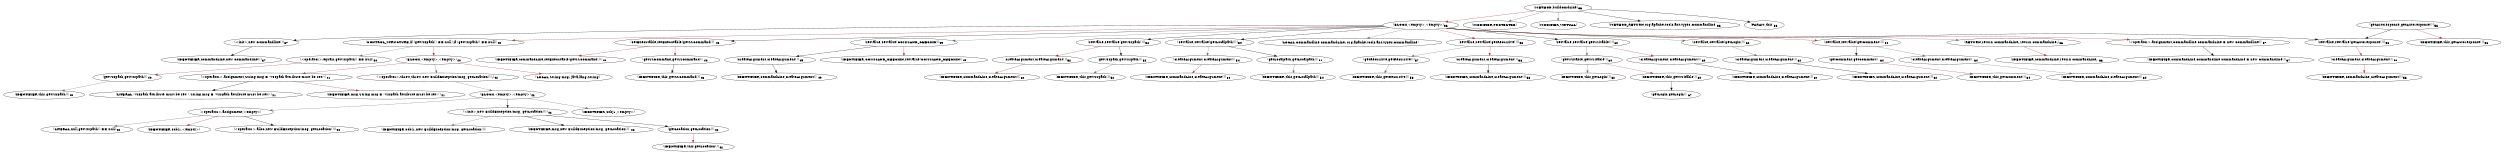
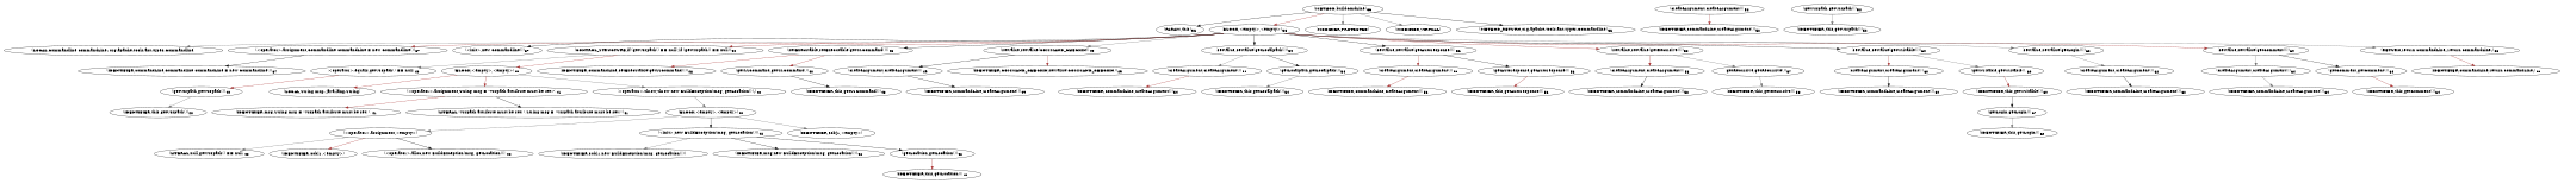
  digraph {
    edge [color=black]
    n1 [label=<(METHOD,buildCmdLine)<SUB>36</SUB>>]
    n2 [label=<(PARAM,this)<SUB>36</SUB>>]
    n3 [label=<(BLOCK,&lt;empty&gt;,&lt;empty&gt;)<SUB>36</SUB>>]
    n4 [label=<(MODIFIER,PROTECTED)>]
    n5 [label=<(MODIFIER,VIRTUAL)>]
    n6 [label=<(METHOD_RETURN,org.apache.tools.ant.types.Commandline)<SUB>36</SUB>>]
    n7 [label=<(LOCAL,Commandline commandLine: org.apache.tools.ant.types.Commandline)>]
    n8 [label=<(&lt;operator&gt;.assignment,Commandline commandLine = new Commandline())<SUB>37</SUB>>]
    n9 [label=<(&lt;init&gt;,new Commandline())<SUB>37</SUB>>]
    n10 [label=<(CONTROL_STRUCTURE,if (getVsspath() == null),if (getVsspath() == null))<SUB>40</SUB>>]
    n11 [label=<(setExecutable,setExecutable(getSSCommand()))<SUB>48</SUB>>]
    n12 [label=<(setValue,setValue(COMMAND_CHECKIN))<SUB>49</SUB>>]
-   n13 [label=<(setValue,setValue(getVsspath()))<SUB>52</SUB>>]
    n14 [label=<(setValue,setValue(getLocalpath()))<SUB>54</SUB>>]
    n15 [label=<(setValue,setValue(getAutoresponse()))<SUB>56</SUB>>]
    n16 [label=<(setValue,setValue(getRecursive()))<SUB>58</SUB>>]
    n17 [label=<(setValue,setValue(getWritable()))<SUB>60</SUB>>]
    n18 [label=<(setValue,setValue(getLogin()))<SUB>62</SUB>>]
    n19 [label=<(setValue,setValue(getComment()))<SUB>64</SUB>>]
    n20 [label=<(RETURN,return commandLine;,return commandLine;)<SUB>66</SUB>>]
    n21 [label=<(IDENTIFIER,commandLine,Commandline commandLine = new Commandline())<SUB>37</SUB>>]
-   n22 [label=<(IDENTIFIER,commandLine,new Commandline())<SUB>37</SUB>>]
    n23 [label=<(&lt;operator&gt;.equals,getVsspath() == null)<SUB>40</SUB>>]
    n24 [label=<(BLOCK,&lt;empty&gt;,&lt;empty&gt;)<SUB>40</SUB>>]
    n25 [label=<(IDENTIFIER,commandLine,setExecutable(getSSCommand()))<SUB>48</SUB>>]
    n26 [label=<(getSSCommand,getSSCommand())<SUB>40</SUB>>]
    n27 [label=<(createArgument,createArgument())<SUB>49</SUB>>]
    n28 [label=<(IDENTIFIER,COMMAND_CHECKIN,setValue(COMMAND_CHECKIN))<SUB>49</SUB>>]
    n29 [label=<(createArgument,createArgument())<SUB>52</SUB>>]
    n30 [label=<(getVsspath,getVsspath())<SUB>52</SUB>>]
    n31 [label=<(createArgument,createArgument())<SUB>54</SUB>>]
    n32 [label=<(getLocalpath,getLocalpath())<SUB>54</SUB>>]
    n33 [label=<(createArgument,createArgument())<SUB>56</SUB>>]
    n34 [label=<(getAutoresponse,getAutoresponse())<SUB>56</SUB>>]
    n35 [label=<(createArgument,createArgument())<SUB>58</SUB>>]
    n36 [label=<(getRecursive,getRecursive())<SUB>57</SUB>>]
    n37 [label=<(createArgument,createArgument())<SUB>60</SUB>>]
    n38 [label=<(getWritable,getWritable())<SUB>60</SUB>>]
    n39 [label=<(createArgument,createArgument())<SUB>62</SUB>>]
    n40 [label=<(createArgument,createArgument())<SUB>64</SUB>>]
    n41 [label=<(getComment,getComment())<SUB>64</SUB>>]
    n42 [label=<(IDENTIFIER,commandLine,return commandLine;)<SUB>66</SUB>>]
    n43 [label=<(getVsspath,getVsspath())<SUB>40</SUB>>]
    n44 [label=<(LOCAL,String msg: java.lang.String)>]
    n45 [label=<(&lt;operator&gt;.assignment,String msg = &quot;vsspath attribute must be set!&quot;)<SUB>41</SUB>>]
    n46 [label=<(&lt;operator&gt;.throw,throw new BuildException(msg, getLocation());)<SUB>42</SUB>>]
    n47 [label=<(IDENTIFIER,this,getVsspath())<SUB>40</SUB>>]
    n48 [label=<(LITERAL,null,getVsspath() == null)<SUB>40</SUB>>]
    n49 [label=<(IDENTIFIER,msg,String msg = &quot;vsspath attribute must be set!&quot;)<SUB>41</SUB>>]
    n50 [label=<(LITERAL,&quot;vsspath attribute must be set!&quot;,String msg = &quot;vsspath attribute must be set!&quot;)<SUB>41</SUB>>]
    n51 [label=<(BLOCK,&lt;empty&gt;,&lt;empty&gt;)<SUB>42</SUB>>]
    n52 [label=<(&lt;operator&gt;.assignment,&lt;empty&gt;)>]
    n53 [label=<(&lt;init&gt;,new BuildException(msg, getLocation()))<SUB>42</SUB>>]
    n54 [label=<(IDENTIFIER,$obj1,&lt;empty&gt;)>]
    n55 [label=<(IDENTIFIER,$obj1,&lt;empty&gt;)>]
    n56 [label=<(&lt;operator&gt;.alloc,new BuildException(msg, getLocation()))<SUB>40</SUB>>]
    n57 [label=<(IDENTIFIER,$obj1,new BuildException(msg, getLocation()))>]
    n58 [label=<(IDENTIFIER,msg,new BuildException(msg, getLocation()))<SUB>42</SUB>>]
    n59 [label=<(getLocation,getLocation())<SUB>42</SUB>>]
    n60 [label=<(IDENTIFIER,this,getLocation())<SUB>42</SUB>>]
    n61 [label=<(IDENTIFIER,this,getSSCommand())<SUB>48</SUB>>]
    n62 [label=<(IDENTIFIER,commandLine,createArgument())<SUB>49</SUB>>]
    n63 [label=<(IDENTIFIER,commandLine,createArgument())<SUB>52</SUB>>]
    n64 [label=<(IDENTIFIER,this,getVsspath())<SUB>52</SUB>>]
    n65 [label=<(IDENTIFIER,commandLine,createArgument())<SUB>54</SUB>>]
    n66 [label=<(IDENTIFIER,this,getLocalpath())<SUB>54</SUB>>]
    n67 [label=<(IDENTIFIER,commandLine,createArgument())<SUB>56</SUB>>]
    n68 [label=<(IDENTIFIER,this,getAutoresponse())<SUB>56</SUB>>]
    n69 [label=<(IDENTIFIER,commandLine,createArgument())<SUB>58</SUB>>]
    n70 [label=<(IDENTIFIER,this,getRecursive())<SUB>58</SUB>>]
    n71 [label=<(IDENTIFIER,commandLine,createArgument())<SUB>60</SUB>>]
    n72 [label=<(IDENTIFIER,this,getWritable())<SUB>60</SUB>>]
    n73 [label=<(getLogin,getLogin())<SUB>67</SUB>>]
    n74 [label=<(IDENTIFIER,commandLine,createArgument())<SUB>62</SUB>>]
    n75 [label=<(IDENTIFIER,this,getLogin())<SUB>62</SUB>>]
    n76 [label=<(IDENTIFIER,commandLine,createArgument())<SUB>64</SUB>>]
    n77 [label=<(IDENTIFIER,this,getComment())<SUB>64</SUB>>]
    n1 -> n2
    n1 -> n3 [color=brown]
    n1 -> n4 [color=gray40]
    n1 -> n5 [color=gray40]
    n1 -> n6
    n3 -> n7 [color=gray40]
    n3 -> n8 [color=brown]
    n3 -> n9
    n3 -> n10 [color=brown]
    n3 -> n11
    n3 -> n12 [color=gray40]
-   n3 -> n13
    n3 -> n14
    n3 -> n15
    n3 -> n16 [color=brown]
    n3 -> n17
    n3 -> n18 [color=gray40]
    n3 -> n19 [color=brown]
    n3 -> n20 [color=gray40]
    n8 -> n21
-   n9 -> n22
    n10 -> n23 [color=gray40]
    n10 -> n24 [color=brown]
    n11 -> n25 [color=brown]
    n11 -> n26 [color=brown]
    n12 -> n27
    n12 -> n28 [color=brown]
-   n13 -> n29 [color=brown]
-   n13 -> n30
    n14 -> n31 [color=gray40]
    n14 -> n32
    n15 -> n33 [color=brown]
-   n34 -> n15
+   n15 -> n34
    n16 -> n35 [color=brown]
    n16 -> n36 [color=gray40]
    n17 -> n37 [color=brown]
    n17 -> n38 [color=gray40]
    n18 -> n39 [color=gray40]
    n19 -> n40 [color=gray40]
    n19 -> n41
    n20 -> n42 [color=brown]
    n23 -> n43 [color=brown]
    n24 -> n44 [color=brown]
    n24 -> n45 [color=brown]
    n24 -> n46 [color=gray40]
    n26 -> n61
    n27 -> n62
    n29 -> n63 [color=brown]
    n30 -> n64 [color=gray40]
    n31 -> n65 [color=brown]
    n32 -> n66 [color=gray40]
    n33 -> n67 [color=brown]
    n34 -> n68 [color=brown]
    n35 -> n69
    n36 -> n70 [color=gray40]
    n37 -> n71
    n38 -> n72 [color=brown]
    n39 -> n74
    n40 -> n76 [color=gray40]
    n41 -> n77 [color=brown]
    n43 -> n47 [color=gray40]
    n45 -> n49 [color=brown]
    n45 -> n50
    n46 -> n51 [color=gray40]
    n51 -> n52 [color=gray40]
    n51 -> n53
    n51 -> n54 [color=gray40]
    n52 -> n48 [color=gray40]
    n52 -> n55 [color=brown]
    n52 -> n56
    n53 -> n57 [color=gray40]
    n53 -> n58
    n53 -> n59
    n59 -> n60 [color=brown]
    n72 -> n73
-   n38 -> n75 [color=gray40]
+   n73 -> n75 [color=gray40]
  }
